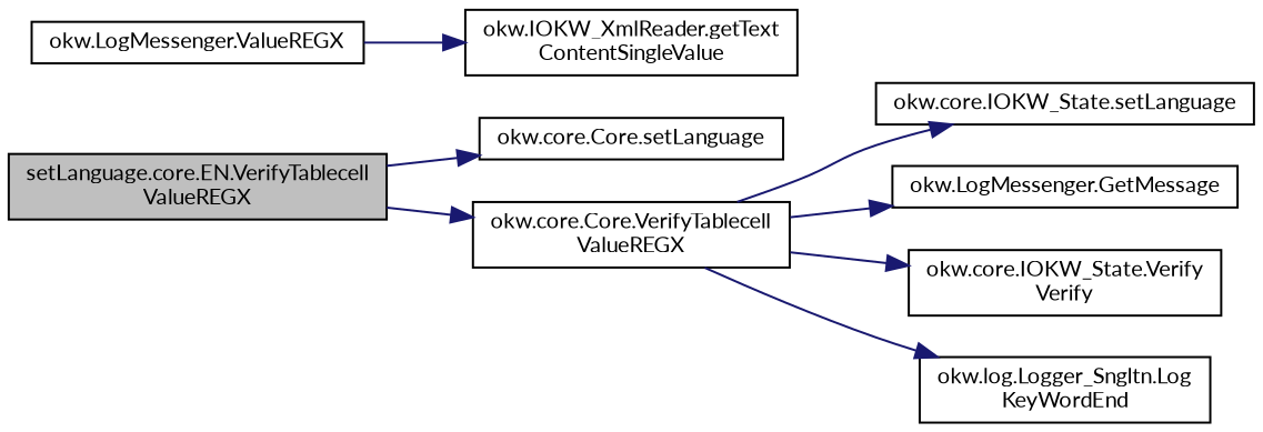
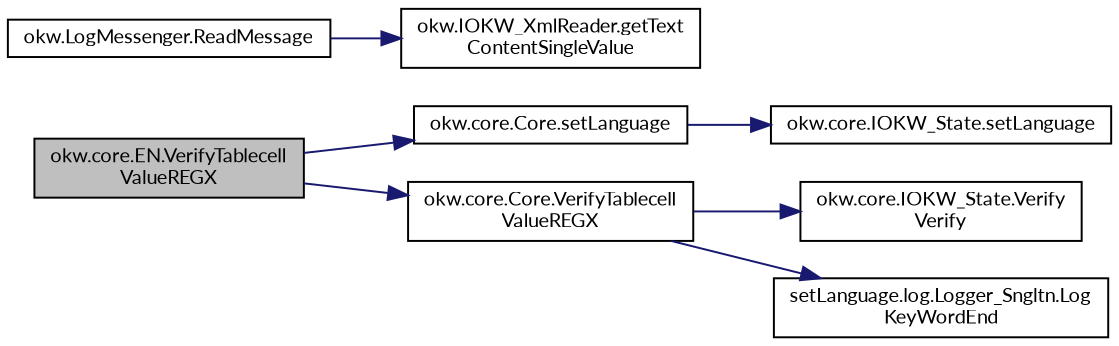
  digraph {
    fontname=Lato
    rankdir=LR
    node [color=black fillcolor=white fontname=Lato fontsize=10 shape=record style=filled]
    edge [color=midnightblue fontname=Lato fontsize=10 labelfontname=Helvetica labelfontsize=10 style=solid]
-   n1 [fillcolor=grey75 fontcolor=black height=0.2 label="setLanguage.core.EN.VerifyTablecell\lValueREGX" width=0.4]
+   n1 [fillcolor=grey75 fontcolor=black height=0.2 label="okw.core.EN.VerifyTablecell\lValueREGX" width=0.4]
    n2 [height=0.2 label="okw.core.Core.setLanguage" width=0.4]
    n3 [height=0.2 label="okw.core.Core.VerifyTablecell\lValueREGX" width=0.4]
    n4 [height=0.2 label="okw.core.IOKW_State.setLanguage" width=0.4]
-   n5 [height=0.2 label="okw.LogMessenger.GetMessage" width=0.4]
    n6 [height=0.2 label="okw.core.IOKW_State.Verify\lVerify" width=0.4]
-   n7 [height=0.2 label="okw.log.Logger_Sngltn.Log\lKeyWordEnd" width=0.4]
-   n8 [height=0.2 label="okw.LogMessenger.ValueREGX" width=0.4]
+   n7 [height=0.2 label="setLanguage.log.Logger_Sngltn.Log\lKeyWordEnd" width=0.4]
+   n8 [height=0.2 label="okw.LogMessenger.ReadMessage" width=0.4]
    n9 [height=0.2 label="okw.IOKW_XmlReader.getText\lContentSingleValue" width=0.4]
    n1 -> n2
    n1 -> n3
-   n3 -> n4
-   n3 -> n5
+   n2 -> n4
    n3 -> n6
    n3 -> n7
    n8 -> n9
  }
